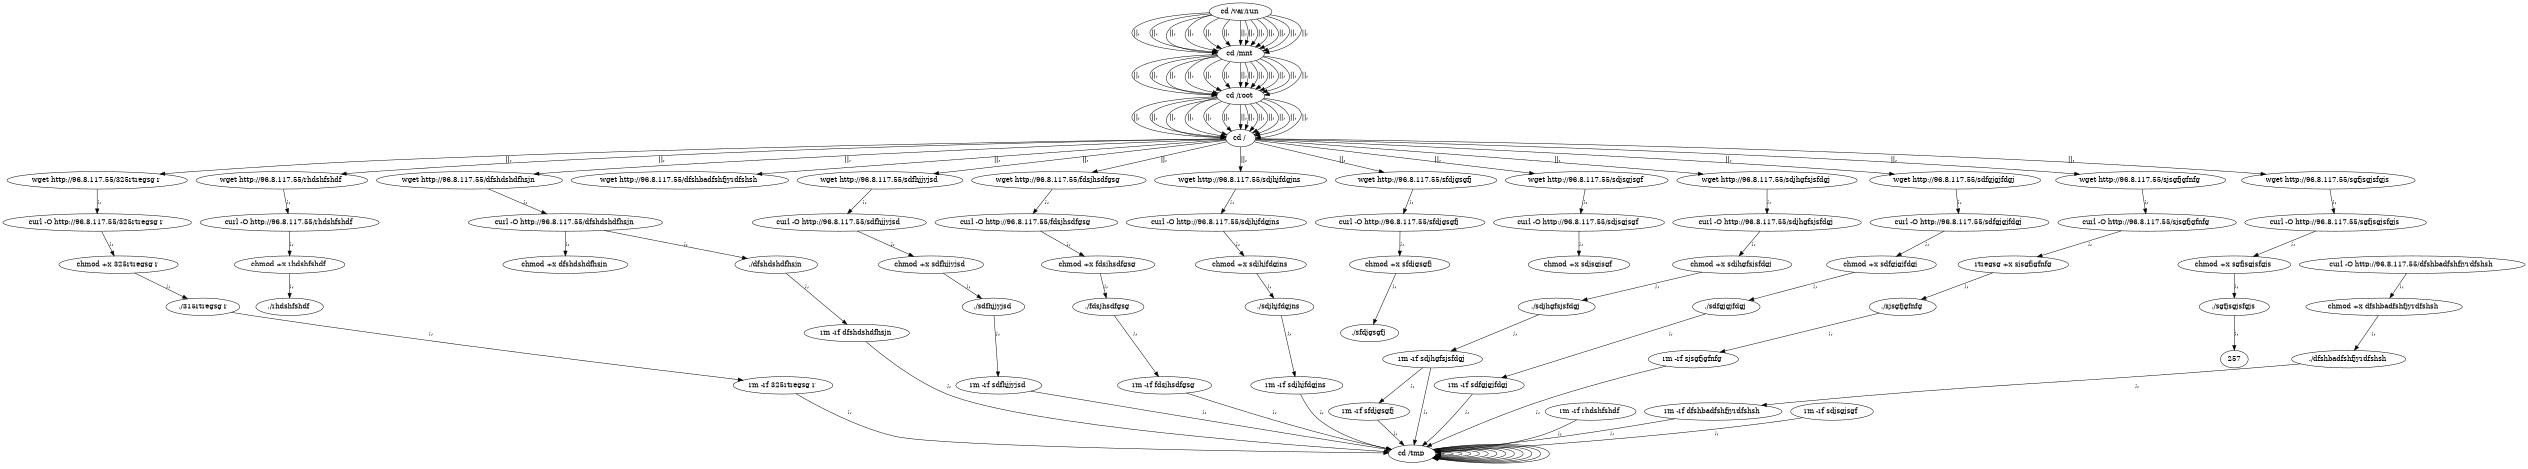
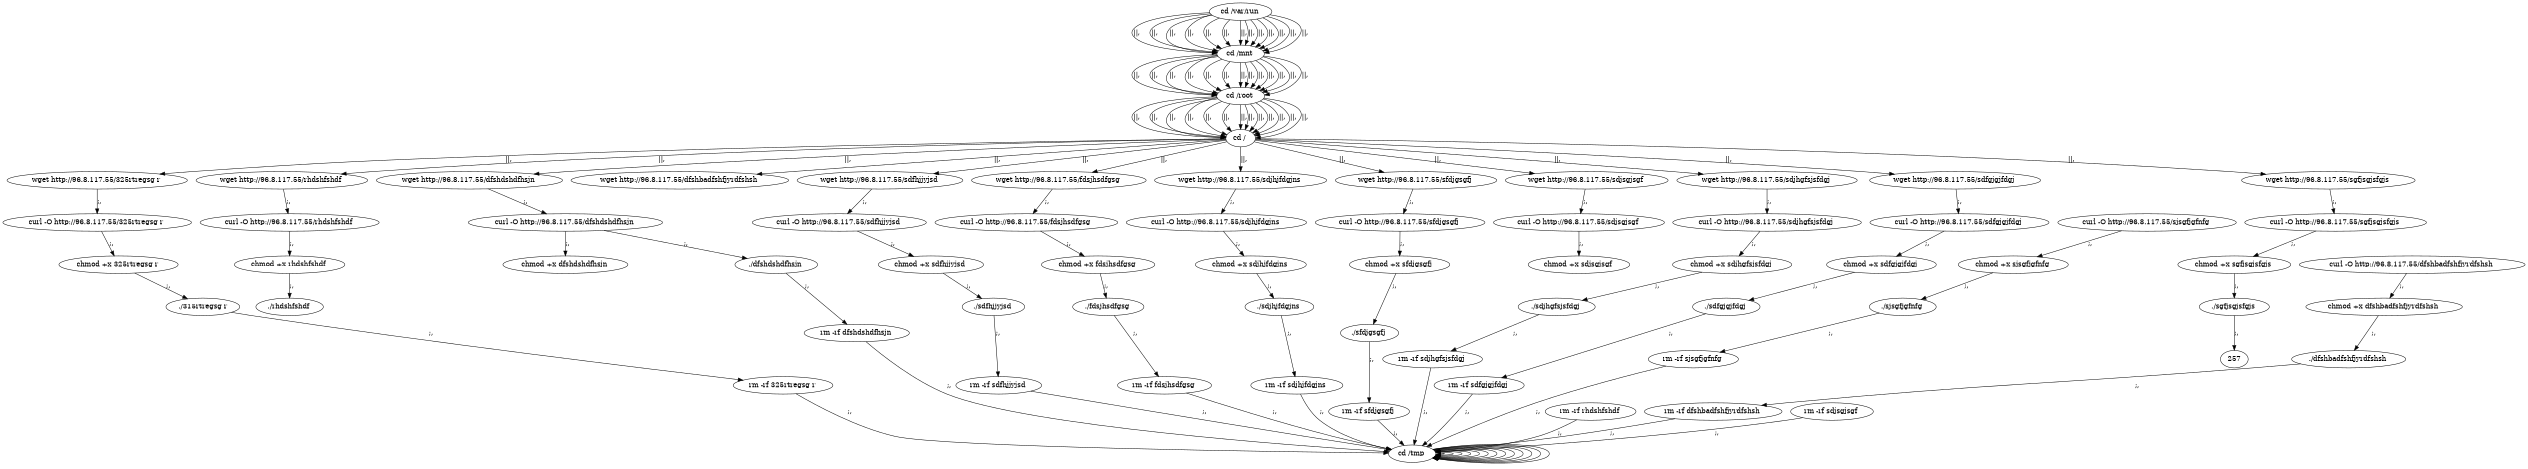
  digraph {
    n1 [label="cd /tmp "]
    n2 [label="cd /var/run "]
    n3 [label="cd /mnt "]
    n4 [label="cd /root "]
    n5 [label="cd / "]
    n6 [label="wget http://96.8.117.55/325rtregsg r "]
    n7 [label="wget http://96.8.117.55/rhdshfshdf "]
    n8 [label="wget http://96.8.117.55/dfshdshdfhsjn "]
    n9 [label="wget http://96.8.117.55/dfshbadfshfjyrdfshsh "]
    n10 [label="wget http://96.8.117.55/sdfhjjyjsd "]
    n11 [label="wget http://96.8.117.55/fdsjhsdfgsg "]
    n12 [label="wget http://96.8.117.55/sdjhjfdgjns "]
    n13 [label="wget http://96.8.117.55/sfdjgsgfj "]
    n14 [label="wget http://96.8.117.55/sdjsgjsgf "]
    n15 [label="wget http://96.8.117.55/sdjhgfsjsfdgj "]
    n16 [label="wget http://96.8.117.55/sdfgjgjfdgj "]
-   n17 [label="wget http://96.8.117.55/sjsgfjgfnfg "]
    n18 [label="wget http://96.8.117.55/sgfjsgjsfgjs "]
    n19 [label="curl -O http://96.8.117.55/325rtregsg r "]
    n20 [label="curl -O http://96.8.117.55/rhdshfshdf "]
    n21 [label="curl -O http://96.8.117.55/dfshdshdfhsjn "]
    n22 [label="curl -O http://96.8.117.55/sdfhjjyjsd "]
    n23 [label="curl -O http://96.8.117.55/fdsjhsdfgsg "]
    n24 [label="curl -O http://96.8.117.55/sdjhjfdgjns "]
    n25 [label="curl -O http://96.8.117.55/sfdjgsgfj "]
    n26 [label="curl -O http://96.8.117.55/sdjsgjsgf "]
    n27 [label="curl -O http://96.8.117.55/sdjhgfsjsfdgj "]
    n28 [label="curl -O http://96.8.117.55/sdfgjgjfdgj "]
    n29 [label="curl -O http://96.8.117.55/sjsgfjgfnfg "]
    n30 [label="curl -O http://96.8.117.55/sgfjsgjsfgjs "]
    n31 [label="chmod +x 325rtregsg r "]
    n32 [label="./315rtregsg r"]
    n33 [label="rm -rf 325rtregsg r "]
    n34 [label="chmod +x rhdshfshdf "]
    n35 [label="./rhdshfshdf "]
    n36 [label="rm -rf rhdshfshdf "]
    n37 [label="chmod +x dfshdshdfhsjn "]
    n38 [label="./dfshdshdfhsjn "]
    n39 [label="rm -rf dfshdshdfhsjn "]
    n40 [label="curl -O http://96.8.117.55/dfshbadfshfjyrdfshsh "]
    n41 [label="chmod +x dfshbadfshfjyrdfshsh "]
    n42 [label="./dfshbadfshfjyrdfshsh "]
    n43 [label="rm -rf dfshbadfshfjyrdfshsh "]
    n44 [label="chmod +x sdfhjjyjsd "]
    n45 [label="./sdfhjjyjsd "]
    n46 [label="rm -rf sdfhjjyjsd "]
    n47 [label="chmod +x fdsjhsdfgsg "]
    n48 [label="./fdsjhsdfgsg "]
    n49 [label="rm -rf fdsjhsdfgsg "]
    n50 [label="chmod +x sdjhjfdgjns "]
    n51 [label="./sdjhjfdgjns "]
    n52 [label="rm -rf sdjhjfdgjns "]
    n53 [label="chmod +x sfdjgsgfj "]
    n54 [label="./sfdjgsgfj "]
    n55 [label="rm -rf sfdjgsgfj "]
    n56 [label="chmod +x sdjsgjsgf "]
    n57 [label="rm -rf sdjsgjsgf "]
    n58 [label="chmod +x sdjhgfsjsfdgj "]
    n59 [label="./sdjhgfsjsfdgj "]
    n60 [label="rm -rf sdjhgfsjsfdgj "]
    n61 [label="chmod +x sdfgjgjfdgj "]
    n62 [label="./sdfgjgjfdgj "]
    n63 [label="rm -rf sdfgjgjfdgj "]
-   n64 [label="rtregsg +x sjsgfjgfnfg"]
+   n64 [label="chmod +x sjsgfjgfnfg "]
    n65 [label="./sjsgfjgfnfg "]
    n66 [label="rm -rf sjsgfjgfnfg "]
    n67 [label="chmod +x sgfjsgjsfgjs "]
    n68 [label="./sgfjsgjsfgjs "]
    257
    n1 -> n1
    n1 -> n1
    n1 -> n1
    n1 -> n1
    n1 -> n1
    n1 -> n1
    n1 -> n1
    n1 -> n1
    n1 -> n1
    n1 -> n1
    n1 -> n1
    n1 -> n1
    n1 -> n1
    n2 -> n3 [label="||,"]
    n2 -> n3 [label="||,"]
    n2 -> n3 [label="||,"]
    n2 -> n3 [label="||,"]
    n2 -> n3 [label="||,"]
    n2 -> n3 [label="||,"]
    n2 -> n3 [label="||,"]
    n2 -> n3 [label="||,"]
    n2 -> n3 [label="||,"]
    n2 -> n3 [label="||,"]
    n2 -> n3 [label="||,"]
    n2 -> n3 [label="||,"]
    n2 -> n3 [label="||,"]
    n3 -> n4 [label="||,"]
    n3 -> n4 [label="||,"]
    n3 -> n4 [label="||,"]
    n3 -> n4 [label="||,"]
    n3 -> n4 [label="||,"]
    n3 -> n4 [label="||,"]
    n3 -> n4 [label="||,"]
    n3 -> n4 [label="||,"]
    n3 -> n4 [label="||,"]
    n3 -> n4 [label="||,"]
    n3 -> n4 [label="||,"]
    n3 -> n4 [label="||,"]
    n3 -> n4 [label="||,"]
    n4 -> n5 [label="||,"]
    n4 -> n5 [label="||,"]
    n4 -> n5 [label="||,"]
    n4 -> n5 [label="||,"]
    n4 -> n5 [label="||,"]
    n4 -> n5 [label="||,"]
    n4 -> n5 [label="||,"]
    n4 -> n5 [label="||,"]
    n4 -> n5 [label="||,"]
    n4 -> n5 [label="||,"]
    n4 -> n5 [label="||,"]
    n4 -> n5 [label="||,"]
    n4 -> n5 [label="||,"]
    n5 -> n6 [label="||,"]
    n5 -> n7 [label="||,"]
    n5 -> n8 [label="||,"]
    n5 -> n9 [label="||,"]
    n5 -> n10 [label="||,"]
    n5 -> n11 [label="||,"]
    n5 -> n12 [label="||,"]
    n5 -> n13 [label="||,"]
    n5 -> n14 [label="||,"]
    n5 -> n15 [label="||,"]
    n5 -> n16 [label="||,"]
-   n5 -> n17 [label="||,"]
    n5 -> n18 [label="||,"]
    n6 -> n19 [label=";,"]
    n7 -> n20 [label=";,"]
    n8 -> n21 [label=";,"]
    n10 -> n22 [label=";,"]
    n11 -> n23 [label=";,"]
    n12 -> n24 [label=";,"]
    n13 -> n25 [label=";,"]
    n14 -> n26 [label=";,"]
    n15 -> n27 [label=";,"]
    n16 -> n28 [label=";,"]
-   n17 -> n29 [label=";,"]
    n18 -> n30 [label=";,"]
    n19 -> n31 [label=";,"]
    n20 -> n34 [label=";,"]
    n21 -> n37 [label=";,"]
    n21 -> n38 [label=";,"]
    n22 -> n44 [label=";,"]
    n23 -> n47 [label=";,"]
    n24 -> n50 [label=";,"]
    n25 -> n53 [label=";,"]
    n26 -> n56 [label=";,"]
    n27 -> n58 [label=";,"]
    n28 -> n61 [label=";,"]
    n29 -> n64 [label=";,"]
    n30 -> n67 [label=";,"]
    n31 -> n32 [label=";,"]
    n32 -> n33 [label=";,"]
    n33 -> n1 [label=";,"]
    n34 -> n35 [label=";,"]
    n36 -> n1 [label=";,"]
    n38 -> n39 [label=";,"]
    n39 -> n1 [label=";,"]
    n40 -> n41 [label=";,"]
    n41 -> n42 [label=";,"]
    n42 -> n43 [label=";,"]
    n43 -> n1 [label=";,"]
    n44 -> n45 [label=";,"]
    n45 -> n46 [label=";,"]
    n46 -> n1 [label=";,"]
    n47 -> n48 [label=";,"]
    n48 -> n49 [label=";,"]
    n49 -> n1 [label=";,"]
    n50 -> n51 [label=";,"]
    n51 -> n52 [label=";,"]
    n52 -> n1 [label=";,"]
    n53 -> n54 [label=";,"]
-   n60 -> n55 [label=";,"]
+   n54 -> n55 [label=";,"]
    n55 -> n1 [label=";,"]
    n57 -> n1 [label=";,"]
    n58 -> n59 [label=";,"]
    n59 -> n60 [label=";,"]
    n60 -> n1 [label=";,"]
    n61 -> n62 [label=";,"]
    n62 -> n63 [label=";,"]
    n63 -> n1 [label=";,"]
    n64 -> n65 [label=";,"]
    n65 -> n66 [label=";,"]
    n66 -> n1 [label=";,"]
    n67 -> n68 [label=";,"]
    n68 -> 257 [label=";,"]
  }
